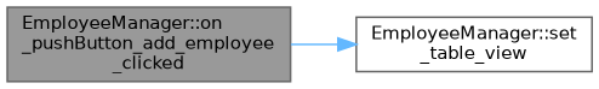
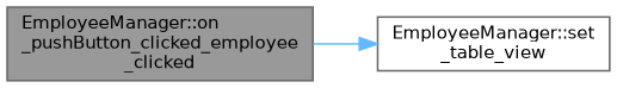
  digraph {
    rankdir=LR
    node [fontname=Helvetica fontsize=10 shape=box style=filled]
-   n1 [color=gray40 fillcolor=grey60 fontcolor=black height=0.2 label="EmployeeManager::on\l_pushButton_add_employee\l_clicked" width=0.4]
+   n1 [color=gray40 fillcolor=grey60 fontcolor=black height=0.2 label="EmployeeManager::on\l_pushButton_clicked_employee\l_clicked" width=0.4]
    n2 [color=grey40 fillcolor=white height=0.2 label="EmployeeManager::set\l_table_view" width=0.4]
    n1 -> n2 [color=steelblue1 fontname=Helvetica fontsize=10 labelfontname=Helvetica labelfontsize=10 style=solid]
  }
